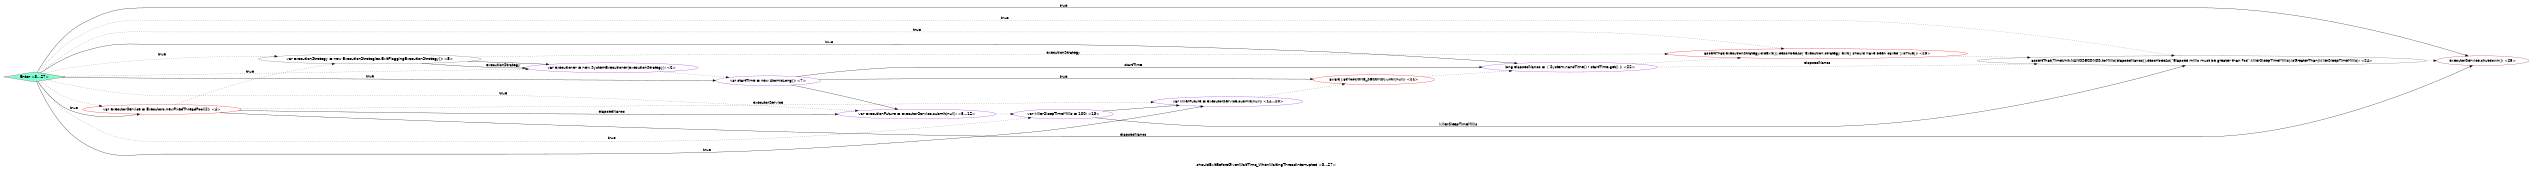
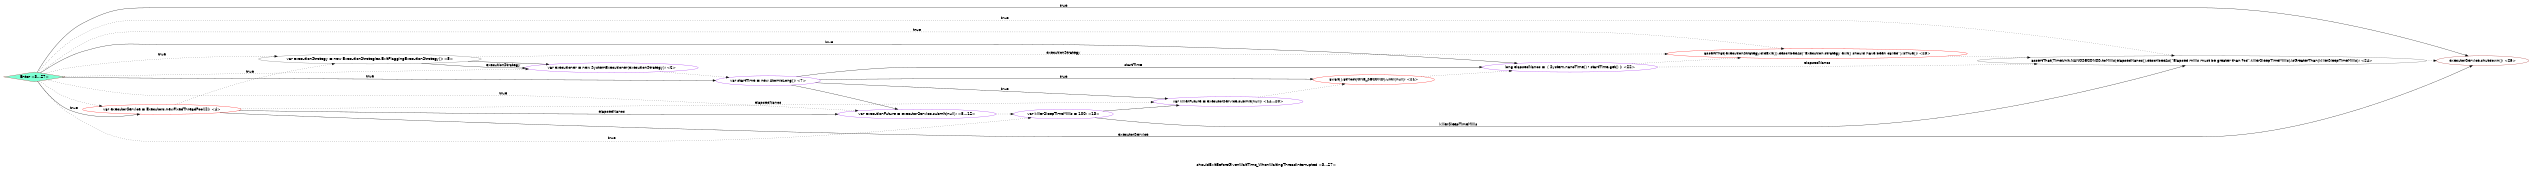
  digraph {
    fontname="DejaVu Sans"
    label="shouldExitBeforeGivenWaitTime_WhenWaitingThreadInterrupted <3...27>"
    rankdir=LR
    node [color=purple fillcolor=white fontname="DejaVu Sans" shape=ellipse style=filled]
    edge [fontname="DejaVu Sans" style=dotted]
    n1 [color=brown fillcolor=aquamarine label="Enter <3...27>" shape=diamond]
    n2 [label="var executioner = new SystemExecutioner(executionStrategy); <6>"]
    n3 [color=brown label="executorService.shutdown(); <25>"]
    n4 [color=gray40 label="assertThat(TimeUnit.NANOSECONDS.toMillis(elapsedNanos)).describedAs(\"Elapsed millis must be greater than %d\",killerSleepTimeMillis).isGreaterThan(killerSleepTimeMillis); <24>"]
    n5 [label="var startTime = new AtomicLong(); <7>"]
    n6 [label="long elapsedNanos =  ( System.nanoTime() - startTime.get() ); <22>"]
    n7 [color=red label="assertThat(executionStrategy.didExit()).describedAs(\"Execution strategy exit() should have been called\").isTrue(); <23>"]
    n8 [label="var killerSleepTimeMillis = 100; <13>"]
    n9 [color=gray40 label="var executionStrategy = new ExecutionStrategies.ExitFlaggingExecutionStrategy(); <5>"]
    n10 [label="var killerFuture = executorService.submit(null); <14...20>"]
    n11 [color=red label="var executorService = Executors.newFixedThreadPool(2); <4>"]
    n12 [label="var executionFuture = executorService.submit(null); <8...12>"]
    n13 [color=red label="await().atMost(ONE_SECOND).until(null); <21>"]
    n1 -> n2 [label=true]
    n1 -> n3 [label=true style=solid]
    n1 -> n4 [label=true]
    n1 -> n5 [label=true style=solid]
    n1 -> n6 [label=true style=solid]
    n1 -> n7 [label=true]
    n1 -> n8 [label=true]
    n1 -> n9 [label=true]
-   n1 -> n10 [label=true style=solid]
+   n5 -> n10 [label=true style=solid]
    n1 -> n11 [label=true style=solid]
    n1 -> n11
    n1 -> n12 [label=true]
    n2 -> n5
    n4 -> n3
    n5 -> n6 [label=startTime style=solid]
    n5 -> n12 [style=solid]
    n5 -> n13 [label=true style=solid]
    n6 -> n4 [label=elapsedNanos]
    n6 -> n7
    n7 -> n4
    n8 -> n4 [label=killerSleepTimeMillis style=solid]
    n8 -> n10 [style=solid]
    n9 -> n2 [label=executionStrategy style=solid]
    n9 -> n2 [style=solid]
    n9 -> n7 [label=executionStrategy]
    n10 -> n13
-   n11 -> n3 [label=elapsedNanos style=solid]
+   n11 -> n3 [label=executorService style=solid]
    n11 -> n9
-   n11 -> n10 [label=executorService]
+   n11 -> n10 [label=elapsedNanos]
    n11 -> n12 [label=elapsedNanos style=solid]
    n12 -> n8
    n13 -> n6
  }
